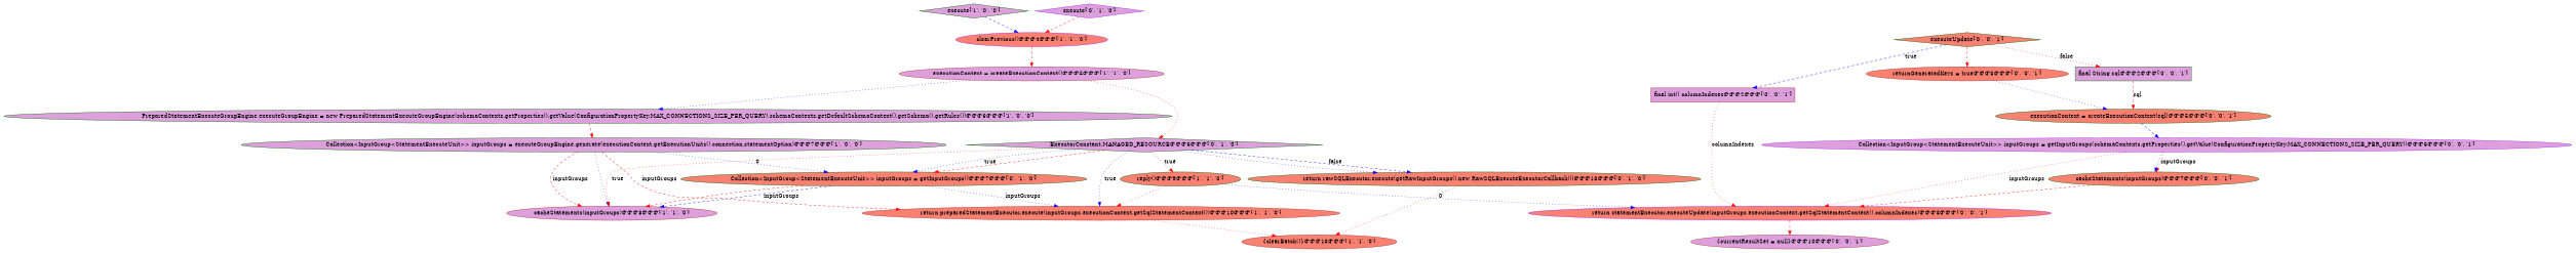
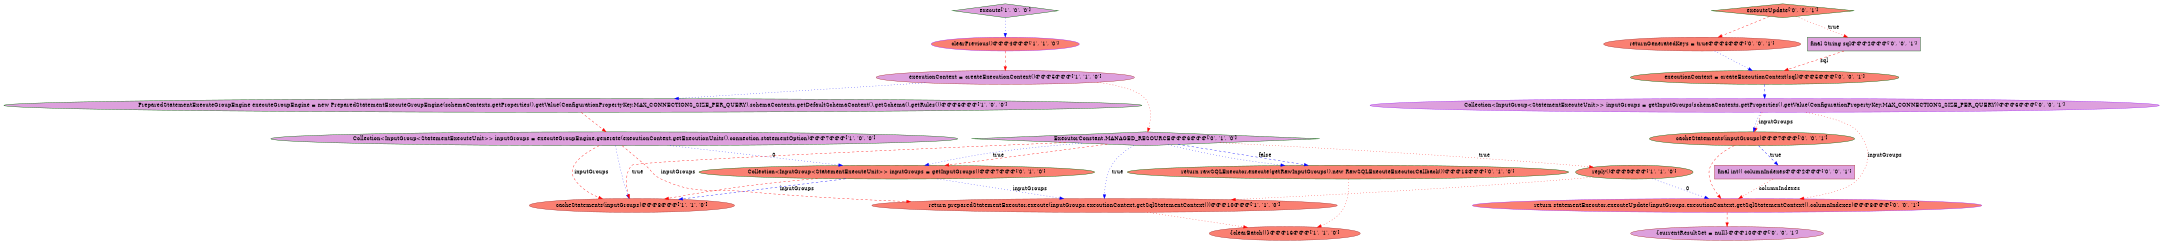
  digraph {
    node [color=darkgreen fillcolor=plum shape=ellipse style=filled]
    edge [color=red style=dotted]
    n1 [label="PreparedStatementExecuteGroupEngine executeGroupEngine = new PreparedStatementExecuteGroupEngine(schemaContexts.getProperties().getValue(ConfigurationPropertyKey.MAX_CONNECTIONS_SIZE_PER_QUERY),schemaContexts.getDefaultSchemaContext().getSchema().getRules())@@@6@@@['1', '0', '0']"]
    n2 [label="Collection<InputGroup<StatementExecuteUnit>> inputGroups = executeGroupEngine.generate(executionContext.getExecutionUnits(),connection,statementOption)@@@7@@@['1', '0', '0']"]
-   n3 [color=brown label="cacheStatements(inputGroups)@@@8@@@['1', '1', '0']"]
+   n3 [color=brown fillcolor=salmon label="cacheStatements(inputGroups)@@@8@@@['1', '1', '0']"]
    n4 [color=brown fillcolor=salmon label="return preparedStatementExecutor.execute(inputGroups,executionContext.getSqlStatementContext())@@@10@@@['1', '1', '0']"]
    n5 [fillcolor=salmon label="Collection<InputGroup<StatementExecuteUnit>> inputGroups = getInputGroups()@@@7@@@['0', '1', '0']"]
    n6 [color=brown fillcolor=salmon label="returnGeneratedKeys = true@@@3@@@['0', '0', '1']"]
    n7 [fillcolor=salmon label="executionContext = createExecutionContext(sql)@@@5@@@['0', '0', '1']"]
    n8 [color=purple label="Collection<InputGroup<StatementExecuteUnit>> inputGroups = getInputGroups(schemaContexts.getProperties().getValue(ConfigurationPropertyKey.MAX_CONNECTIONS_SIZE_PER_QUERY))@@@6@@@['0', '0', '1']"]
    n9 [fillcolor=salmon label="return rawSQLExecutor.execute(getRawInputGroups(),new RawSQLExecuteExecutorCallback())@@@13@@@['0', '1', '0']"]
    n10 [color=brown fillcolor=salmon label="{clearBatch()}@@@16@@@['1', '1', '0']"]
    n11 [label="final String sql@@@2@@@['0', '0', '1']" shape=box]
    n12 [fillcolor=salmon label="cacheStatements(inputGroups)@@@7@@@['0', '0', '1']"]
    n13 [color=purple fillcolor=salmon label="return statementExecutor.executeUpdate(inputGroups,executionContext.getSqlStatementContext(),columnIndexes)@@@8@@@['0', '0', '1']"]
    n14 [color=brown label="{currentResultSet = null}@@@10@@@['0', '0', '1']"]
    n15 [label="execute['1', '0', '0']" shape=diamond]
    n16 [color=purple fillcolor=salmon label="clearPrevious()@@@4@@@['1', '1', '0']"]
    n17 [color=brown label="executionContext = createExecutionContext()@@@5@@@['1', '1', '0']"]
    n18 [fillcolor=salmon label="reply()@@@9@@@['1', '1', '0']"]
    n19 [label="ExecutorConstant.MANAGED_RESOURCE@@@6@@@['0', '1', '0']" shape=diamond]
    n20 [fillcolor=salmon label="executeUpdate['0', '0', '1']" shape=diamond]
    n21 [color=brown label="final int(( columnIndexes@@@2@@@['0', '0', '1']" shape=box]
-   n22 [color=purple label="execute['0', '1', '0']" shape=diamond]
    n1 -> n2 [style=dashed]
    n2 -> n3 [label=inputGroups style=dashed]
    n2 -> n3 [color=blue]
    n2 -> n4 [label=inputGroups style=dashed]
    n2 -> n5 [color=blue label=0]
    n4 -> n10
    n5 -> n3 [color=blue label=inputGroups style=dashed]
    n5 -> n3 [style=dashed]
    n5 -> n4 [color=blue label=inputGroups]
    n6 -> n7 [color=blue]
    n7 -> n8 [color=blue style=dashed]
    n8 -> n12 [label=inputGroups]
    n8 -> n12 [color=blue]
    n8 -> n13 [label=inputGroups]
    n9 -> n10
    n11 -> n7 [label=sql style=dashed]
    n12 -> n13 [style=dashed]
    n13 -> n14 [style=dashed]
-   n15 -> n16 [color=blue style=dashed]
+   n15 -> n16 [color=blue]
    n16 -> n17 [style=dashed]
    n17 -> n1 [color=blue]
    n17 -> n19
    n18 -> n4
    n18 -> n13 [color=blue label=0]
-   n19 -> n3 [label=true]
+   n19 -> n3 [label=true style=dashed]
    n19 -> n4 [color=blue label=true]
    n19 -> n5 [style=dashed]
    n19 -> n5 [color=blue label=true]
    n19 -> n9 [color=blue label=false style=dashed]
    n19 -> n9 [color=blue]
    n19 -> n18 [label=true]
    n20 -> n6 [style=dashed]
-   n20 -> n11 [label=false]
-   n20 -> n21 [color=blue label=true style=dashed]
+   n20 -> n11 [label=true]
+   n12 -> n21 [color=blue label=true style=dashed]
    n21 -> n13 [label=columnIndexes]
-   n22 -> n16 [style=dashed]
  }
